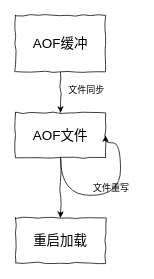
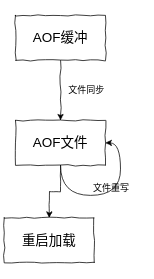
  <mxCell id="0" />
  <mxCell id="1" parent="0" />
  <mxCell id="2" style="edgeStyle=orthogonalEdgeStyle;rounded=0;orthogonalLoop=1;jettySize=auto;html=1;entryX=0.5;entryY=0;entryDx=0;entryDy=0;comic=1;" edge="1" parent="1" source="3" target="5"><mxGeometry relative="1" as="geometry" /></mxCell>
- <mxCell id="3" value="&lt;span style=&quot;font-size: 18px&quot;&gt;AOF缓冲&lt;/span&gt;" style="rounded=0;whiteSpace=wrap;html=1;comic=1;" vertex="1" parent="1"><mxGeometry x="20" y="20" width="120" height="75" as="geometry" /></mxCell>
+ <mxCell id="3" value="&lt;span style=&quot;font-size: 18px&quot;&gt;AOF缓冲&lt;/span&gt;" style="rounded=0;whiteSpace=wrap;html=1;comic=1;" vertex="1" parent="1"><mxGeometry x="20" y="20" width="120" height="60" as="geometry" /></mxCell>
  <mxCell id="4" style="edgeStyle=orthogonalEdgeStyle;rounded=0;orthogonalLoop=1;jettySize=auto;html=1;comic=1;" edge="1" parent="1" source="5" target="6"><mxGeometry relative="1" as="geometry" /></mxCell>
- <mxCell id="5" value="&lt;span style=&quot;font-size: 18px&quot;&gt;AOF文件&lt;/span&gt;" style="rounded=0;whiteSpace=wrap;html=1;comic=1;" vertex="1" parent="1"><mxGeometry x="20" y="150" width="120" height="60" as="geometry" /></mxCell>
- <mxCell id="6" value="&lt;span style=&quot;font-size: 18px&quot;&gt;重启加载&lt;/span&gt;" style="rounded=0;whiteSpace=wrap;html=1;comic=1;" vertex="1" parent="1"><mxGeometry x="20" y="290" width="120" height="60" as="geometry" /></mxCell>
+ <mxCell id="5" value="&lt;span style=&quot;font-size: 18px&quot;&gt;AOF文件&lt;/span&gt;" style="rounded=0;whiteSpace=wrap;html=1;comic=1;" vertex="1" parent="1"><mxGeometry x="20" y="160" width="120" height="60" as="geometry" /></mxCell>
+ <mxCell id="6" value="&lt;span style=&quot;font-size: 18px&quot;&gt;重启加载&lt;/span&gt;" style="rounded=0;whiteSpace=wrap;html=1;comic=1;" vertex="1" parent="1"><mxGeometry x="5" y="290" width="120" height="60" as="geometry" /></mxCell>
  <mxCell id="7" value="文件同步" style="text;html=1;strokeColor=none;fillColor=none;align=center;verticalAlign=middle;whiteSpace=wrap;rounded=0;comic=1;" vertex="1" parent="1"><mxGeometry x="80" y="110" width="70" height="20" as="geometry" /></mxCell>
  <mxCell id="8" style="edgeStyle=orthogonalEdgeStyle;curved=1;rounded=0;orthogonalLoop=1;jettySize=auto;html=1;entryX=1;entryY=0.5;entryDx=0;entryDy=0;comic=1;" edge="1" parent="1" source="5" target="5"><mxGeometry relative="1" as="geometry"><Array as="points"><mxPoint x="80" y="260" /><mxPoint x="160" y="260" /><mxPoint x="160" y="190" /></Array></mxGeometry></mxCell>
  <mxCell id="9" value="文件重写" style="text;html=1;strokeColor=none;fillColor=none;align=center;verticalAlign=middle;whiteSpace=wrap;rounded=0;comic=1;" vertex="1" parent="1"><mxGeometry x="113" y="240" width="70" height="20" as="geometry" /></mxCell>
